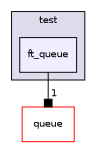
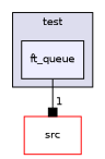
  digraph {
    compound=true
    node [fontname=Helvetica fontsize=10 shape=box style=filled]
    n1 [fillcolor="#eeeeff" label=ft_queue pencolor=black]
-   n2 [color=red fillcolor=white label=queue]
+   n2 [color=red fillcolor=white label=src]
    subgraph cluster_1 {
      bgcolor="#ddddee"
      fontname=Helvetica
      fontsize=10
      label=test
      pencolor=black
      n1
    }
    n1 -> n2 [headlabel=1 labeldistance=1.5 labelfontname=Helvetica labelfontsize=10 arrowhead=box]
  }
